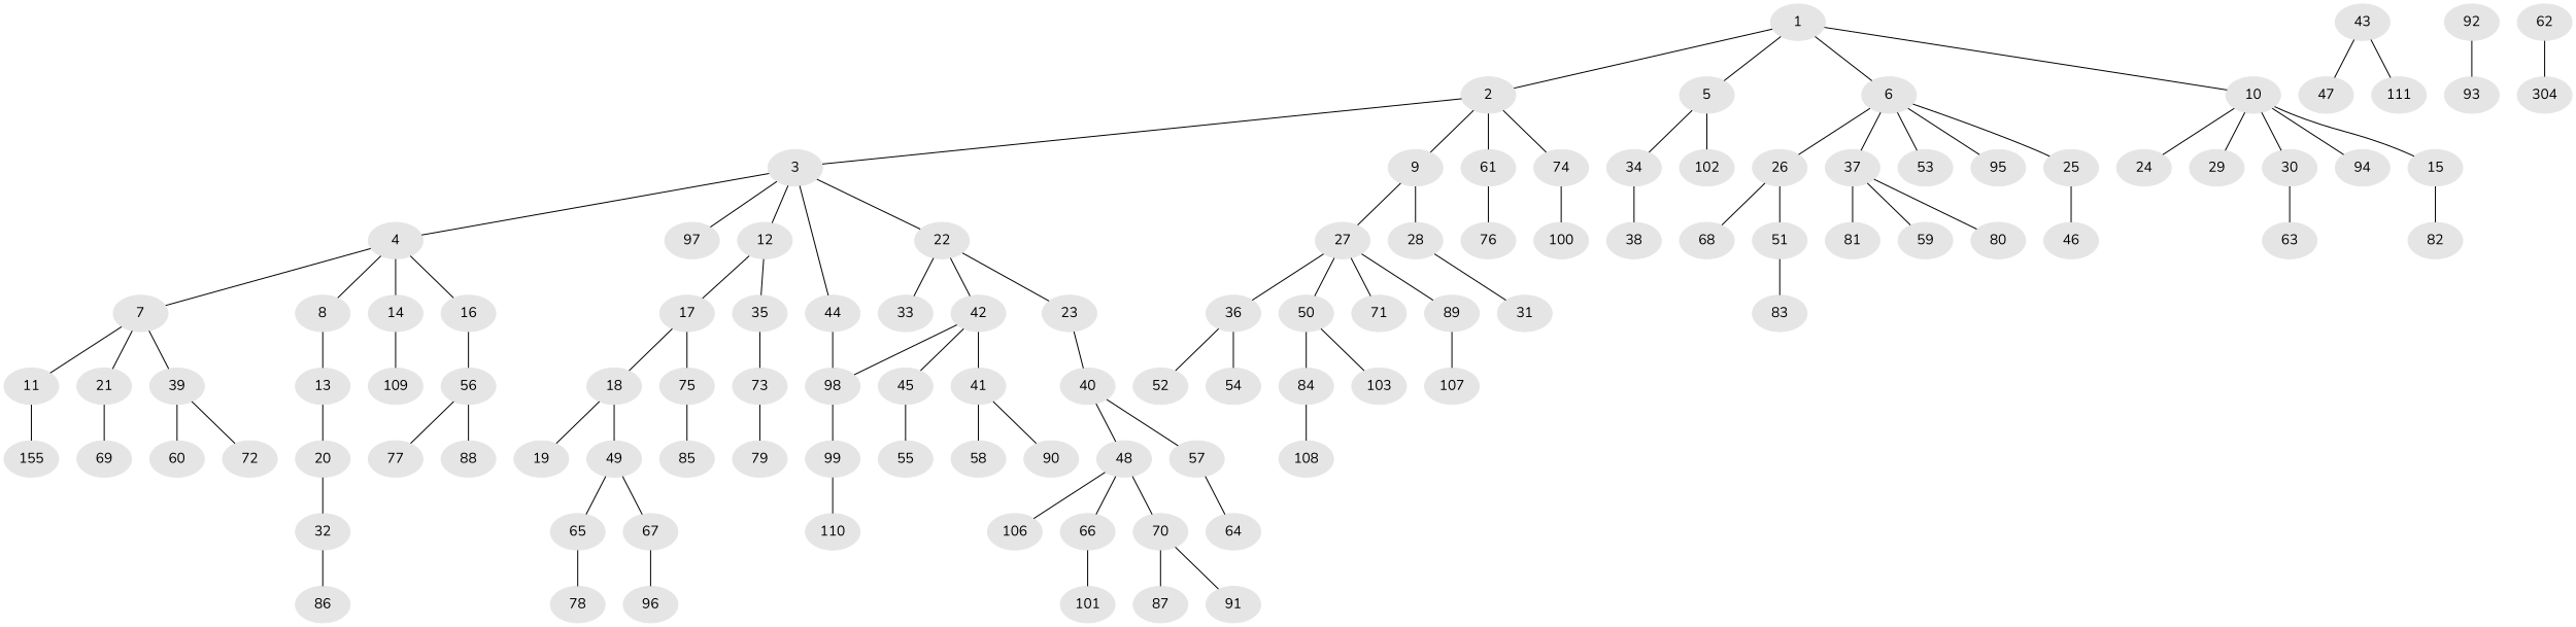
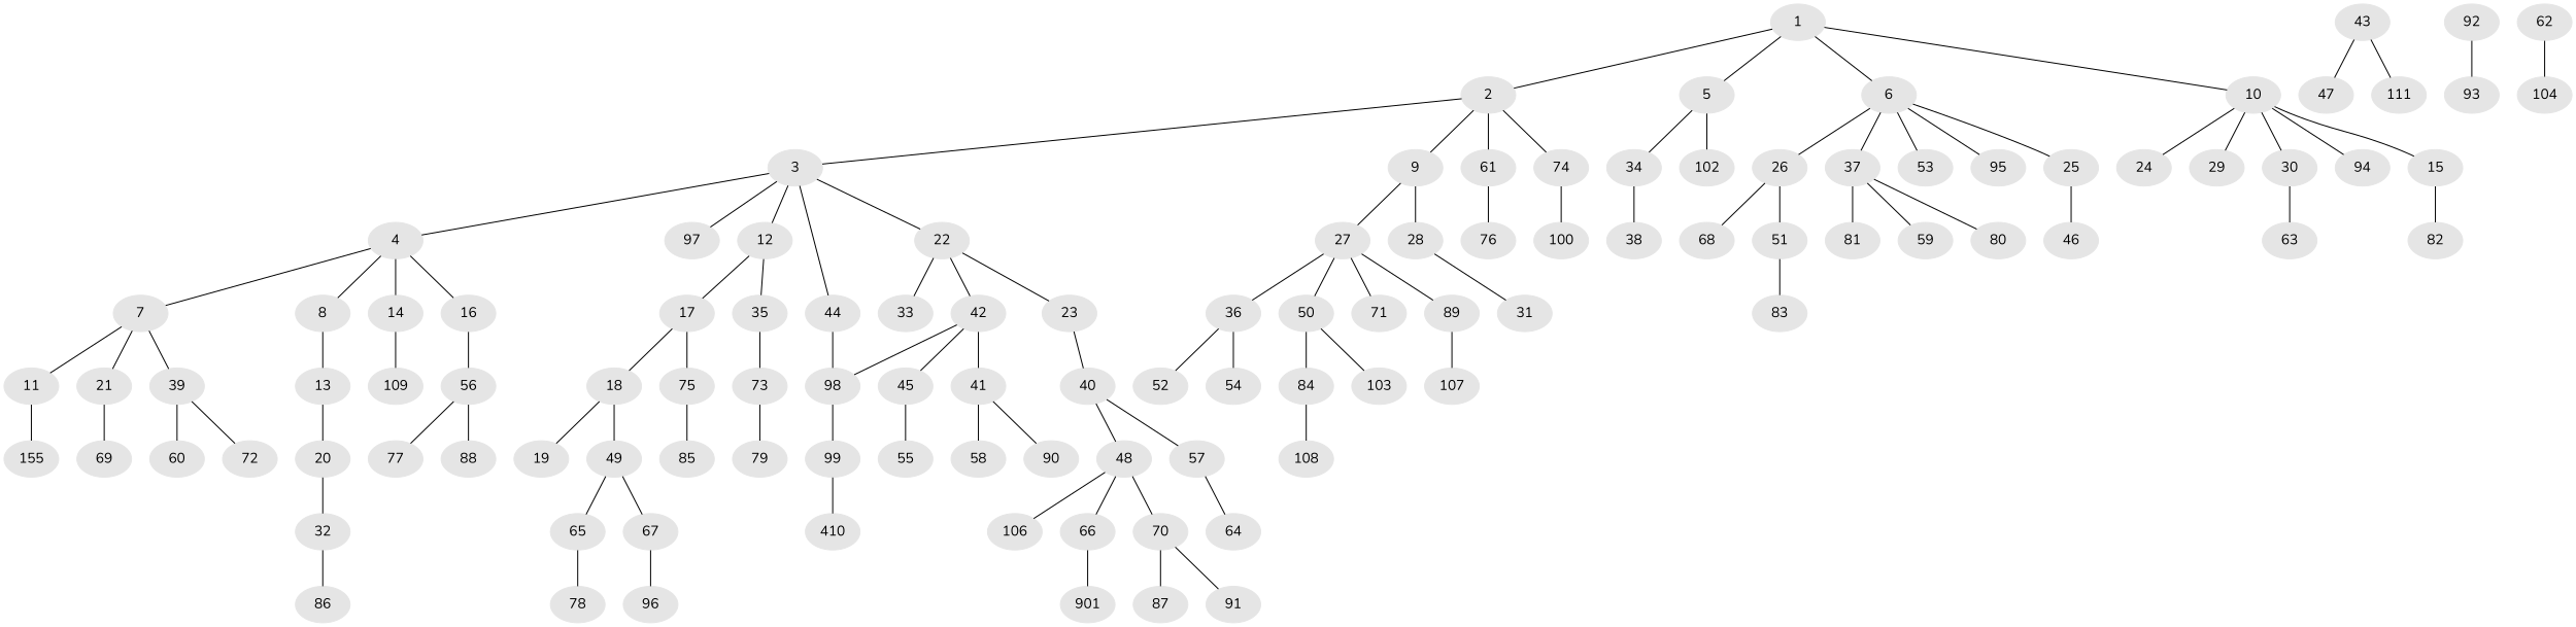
  graph {
    fontname=Nunito
    node [color=gray90 fontname=Nunito style=filled]
    edge [fontname=Nunito]
    1
    2
    5
    6
    10
    3
    9
    61
    74
    34
    102
    25
    26
    37
    53
    95
    15
    24
    29
    30
    94
    4
    12
    22
    44
    97
    27
    28
    76
    100
    7
    8
    14
    16
    17
    35
    23
    33
    42
    98
    11
    21
    39
    13
    109
    56
    38
    46
    51
    68
    59
    80
    81
    n54 [label=155]
    69
    60
    72
    20
    36
    50
    71
    89
    31
    82
    63
    18
    75
    73
    32
    77
    88
    19
    49
    85
    65
    67
    86
    40
    41
    45
    48
    57
    43
    47
    111
    83
    52
    54
    84
    103
    107
    58
    90
    79
    66
    70
    106
    64
    55
    99
    92
    93
-   101
+   101 [label=901]
    87
    91
    78
    96
    108
    62
-   104 [label=304]
-   110
+   104
+   110 [label=410]
    1 -- 2
    1 -- 5
    1 -- 6
    1 -- 10
    2 -- 3
    2 -- 9
    2 -- 61
    2 -- 74
    5 -- 34
    5 -- 102
    6 -- 25
    6 -- 26
    6 -- 37
    6 -- 53
    6 -- 95
    10 -- 15
    10 -- 24
    10 -- 29
    10 -- 30
    10 -- 94
    3 -- 4
    3 -- 12
    3 -- 22
    3 -- 44
    3 -- 97
    9 -- 27
    9 -- 28
    61 -- 76
    74 -- 100
    34 -- 38
    25 -- 46
    26 -- 51
    26 -- 68
    37 -- 59
    37 -- 80
    37 -- 81
    15 -- 82
    30 -- 63
    4 -- 7
    4 -- 8
    4 -- 14
    4 -- 16
    12 -- 17
    12 -- 35
    22 -- 23
    22 -- 33
    22 -- 42
    44 -- 98
    27 -- 36
    27 -- 50
    27 -- 71
    27 -- 89
    28 -- 31
    7 -- 11
    7 -- 21
    7 -- 39
    8 -- 13
    14 -- 109
    16 -- 56
    17 -- 18
    17 -- 75
    35 -- 73
    23 -- 40
    42 -- 98
    42 -- 41
    42 -- 45
    98 -- 99
    11 -- n54
    21 -- 69
    39 -- 60
    39 -- 72
    13 -- 20
    56 -- 77
    56 -- 88
    51 -- 83
    20 -- 32
    36 -- 52
    36 -- 54
    50 -- 84
    50 -- 103
    89 -- 107
    18 -- 19
    18 -- 49
    75 -- 85
    73 -- 79
    32 -- 86
    49 -- 65
    49 -- 67
    65 -- 78
    67 -- 96
    40 -- 48
    40 -- 57
    41 -- 58
    41 -- 90
    45 -- 55
    48 -- 66
    48 -- 70
    48 -- 106
    57 -- 64
    43 -- 47
    43 -- 111
    84 -- 108
    66 -- 101
    70 -- 87
    70 -- 91
    99 -- 110
    92 -- 93
    62 -- 104
  }
